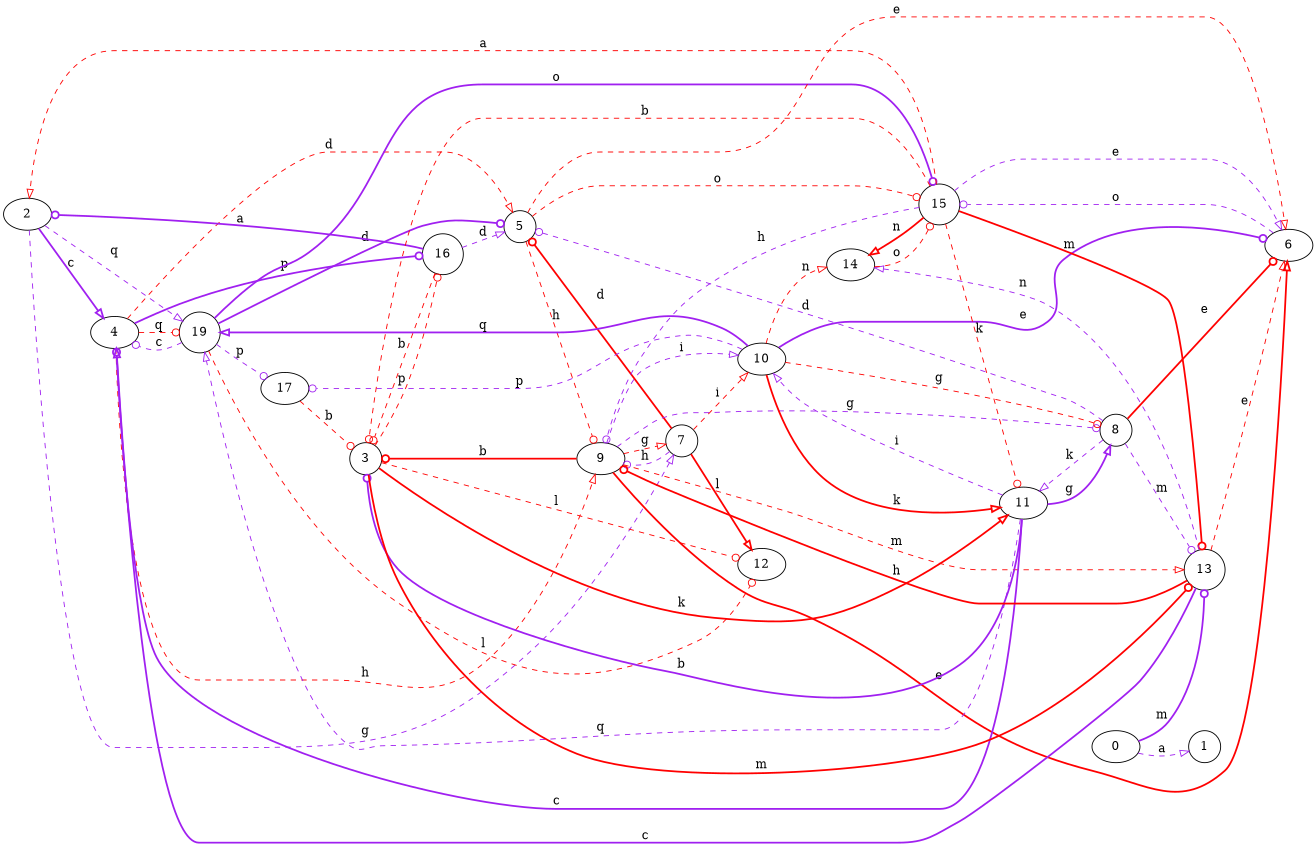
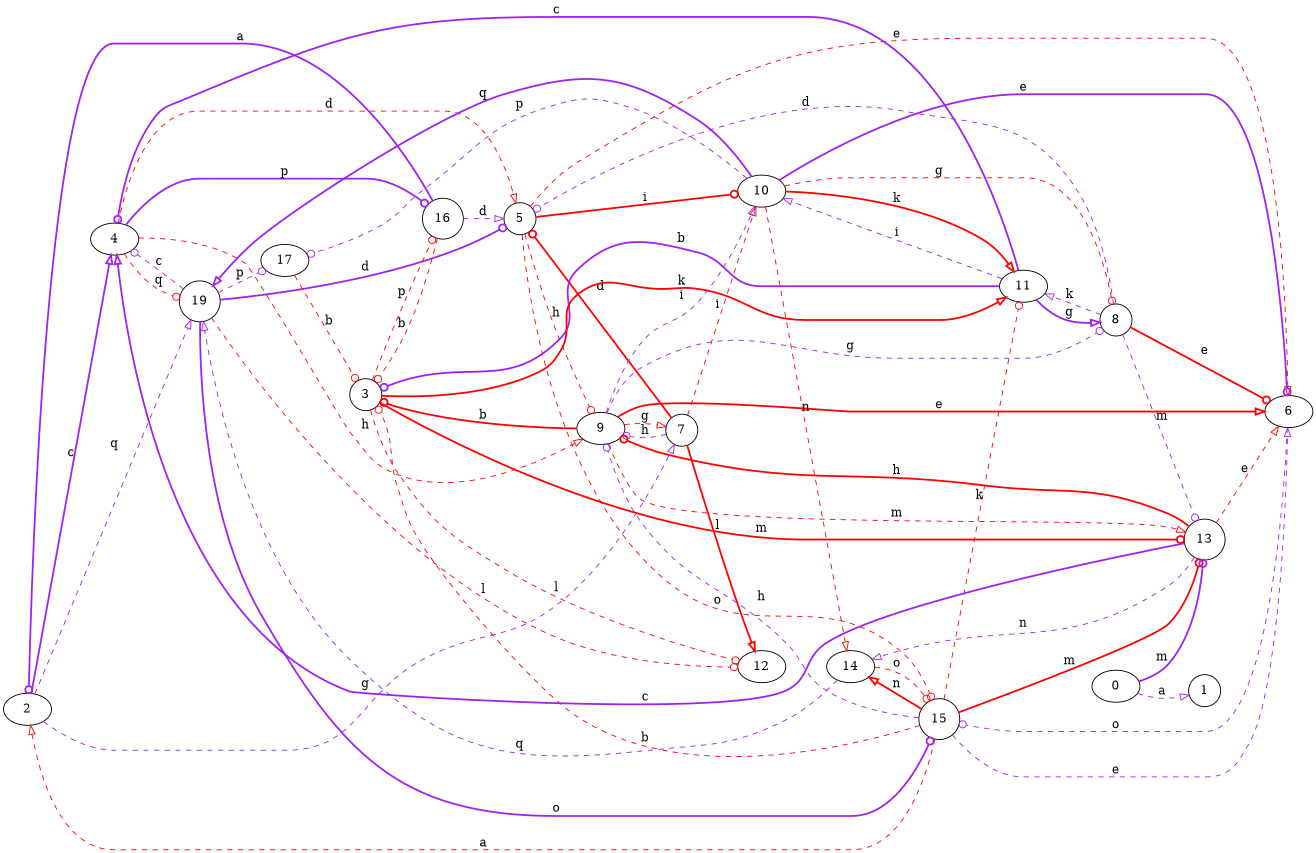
  strict digraph {
    rankdir=LR
    node [shape=ellipse]
    edge [arrowhead=odot color=red style=dashed]
    2
    4
    7 [shape=circle]
    19 [shape=circle]
    16 [shape=circle]
    5 [shape=circle]
    9
    12
    10
    15 [shape=circle]
    17
    11
    3 [shape=circle]
    13 [shape=circle]
    8 [shape=circle]
    6
    14
    0
    1 [shape=circle]
    2 -> 4 [arrowhead=onormal color=purple label=c style=bold]
    2 -> 7 [arrowhead=onormal color=purple label=g]
    2 -> 19 [arrowhead=onormal color=purple label=q]
    4 -> 19 [label=q]
    4 -> 16 [color=purple label=p style=bold]
    4 -> 5 [arrowhead=onormal label=d]
    4 -> 9 [arrowhead=onormal label=h]
    7 -> 5 [label=d style=bold]
    7 -> 9 [color=purple label=h]
    7 -> 12 [arrowhead=onormal label=l style=bold]
    7 -> 10 [arrowhead=onormal label=i]
    19 -> 4 [color=purple label=c]
    19 -> 5 [color=purple label=d style=bold]
    19 -> 12 [label=l]
    19 -> 15 [color=purple label=o style=bold]
    19 -> 17 [color=purple label=p]
    16 -> 2 [color=purple label=a style=bold]
    16 -> 5 [arrowhead=onormal color=purple label=d]
    16 -> 3 [label=b]
    5 -> 9 [label=h]
+   5 -> 10 [label=i style=bold]
    5 -> 15 [label=o]
    5 -> 6 [arrowhead=onormal label=e]
    9 -> 7 [arrowhead=onormal label=g]
    9 -> 10 [arrowhead=onormal color=purple label=i]
    9 -> 3 [label=b style=bold]
    9 -> 13 [arrowhead=onormal label=m]
    9 -> 8 [color=purple label=g]
    9 -> 6 [arrowhead=onormal label=e style=bold]
    10 -> 19 [arrowhead=onormal color=purple label=q style=bold]
    10 -> 17 [color=purple label=p]
    10 -> 11 [arrowhead=onormal label=k style=bold]
    10 -> 8 [label=g]
    10 -> 6 [color=purple label=e style=bold]
    10 -> 14 [arrowhead=onormal label=n]
    15 -> 2 [arrowhead=onormal label=a]
    15 -> 9 [color=purple label=h]
    15 -> 11 [label=k]
    15 -> 3 [label=b]
    15 -> 13 [label=m style=bold]
    15 -> 6 [arrowhead=onormal color=purple label=e]
    15 -> 14 [arrowhead=onormal label=n style=bold]
    17 -> 3 [label=b]
    11 -> 4 [color=purple label=c style=bold]
-   11 -> 19 [arrowhead=onormal color=purple label=q]
+   14 -> 19 [arrowhead=onormal color=purple label=q]
    11 -> 10 [arrowhead=onormal color=purple label=i]
    11 -> 3 [color=purple label=b style=bold]
    11 -> 8 [arrowhead=onormal color=purple label=g style=bold]
    3 -> 16 [label=p]
    3 -> 12 [label=l]
    3 -> 11 [arrowhead=onormal label=k style=bold]
    3 -> 13 [label=m style=bold]
    13 -> 4 [arrowhead=onormal color=purple label=c style=bold]
    13 -> 9 [label=h style=bold]
    13 -> 6 [arrowhead=onormal label=e]
    13 -> 14 [arrowhead=onormal color=purple label=n]
    8 -> 5 [color=purple label=d]
    8 -> 11 [arrowhead=onormal color=purple label=k]
    8 -> 13 [color=purple label=m]
    8 -> 6 [label=e style=bold]
    6 -> 15 [color=purple label=o]
    14 -> 15 [label=o]
    0 -> 13 [color=purple label=m style=bold]
    0 -> 1 [arrowhead=onormal color=purple label=a]
  }
